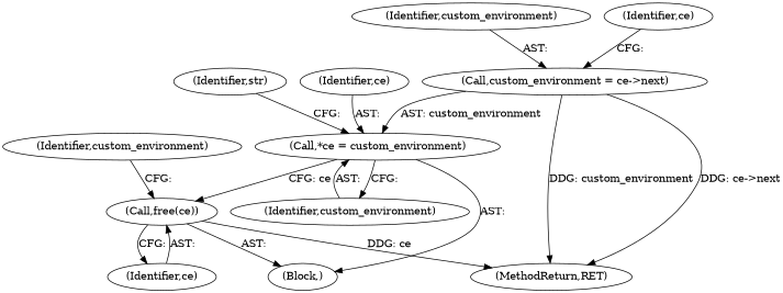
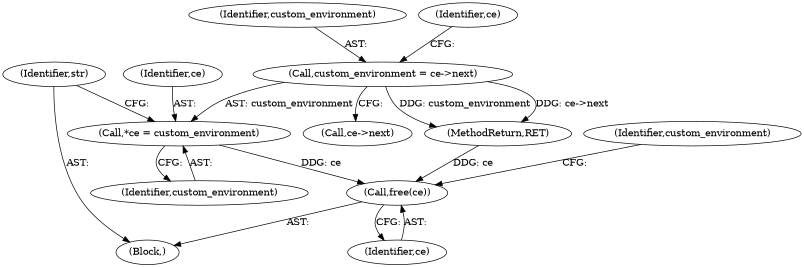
  digraph {
    n1 [label="(Call,*ce = custom_environment)"]
    n2 [label="(Call,free(ce))"]
    n3 [label="(Block,)"]
    n4 [label="(Identifier,custom_environment)"]
    n5 [label="(MethodReturn,RET)"]
    n6 [label="(Identifier,ce)"]
    n7 [label="(Call,custom_environment = ce->next)"]
+   n8 [label="(Call,ce->next)"]
    n9 [label="(Identifier,str)"]
    n10 [label="(Identifier,custom_environment)"]
    n11 [label="(Identifier,ce)"]
    n12 [label="(Identifier,custom_environment)"]
    n13 [label="(Identifier,ce)"]
-   n1 -> n2 [label="CFG: ce"]
-   n1 -> n3 [label="AST: "]
+   n1 -> n2 [label="DDG: ce"]
+   n9 -> n3 [label="AST: "]
    n1 -> n4 [label="CFG: "]
    n2 -> n3 [label="AST: "]
-   n2 -> n5 [label="DDG: ce"]
+   n5 -> n2 [label="DDG: ce"]
    n2 -> n6 [label="CFG: "]
    n4 -> n1 [label="AST: "]
    n6 -> n2 [label="AST: "]
    n7 -> n1 [label="AST: custom_environment"]
    n7 -> n5 [label="DDG: ce->next"]
    n7 -> n5 [label="DDG: custom_environment"]
+   n7 -> n8 [label="CFG: "]
    n9 -> n1 [label="CFG: "]
    n10 -> n2 [label="CFG: "]
    n11 -> n1 [label="AST: "]
    n12 -> n7 [label="AST: "]
    n13 -> n7 [label="CFG: "]
  }
